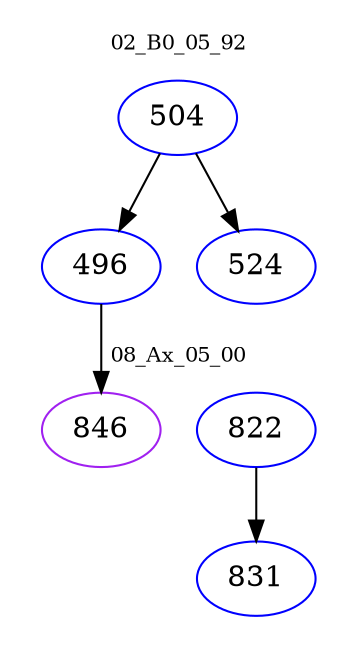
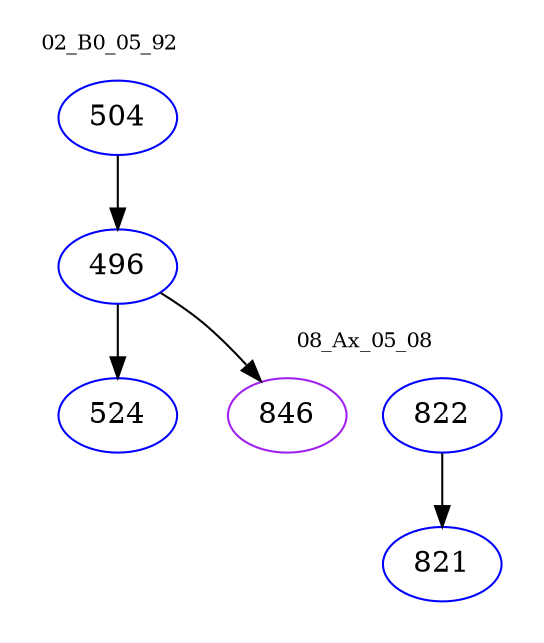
  digraph {
    node [color=blue]
    edge [color=black]
    n1 [label=822]
-   n2 [label=831]
+   n2 [label=821]
    n3 [color=purple label=846]
    n4 [label=504]
    n5 [label=496]
    n6 [label=524]
    subgraph cluster_1 {
      color=white
      fontsize=10
-     label="08_Ax_05_00"
+     label="08_Ax_05_08"
      n1
      n2
      n3
    }
    subgraph cluster_2 {
      color=white
      fontsize=10
      label="02_B0_05_92"
      n4
      n5
      n6
    }
    n1 -> n2
    n4 -> n5
    n5 -> n3
-   n4 -> n6
+   n5 -> n6
  }
